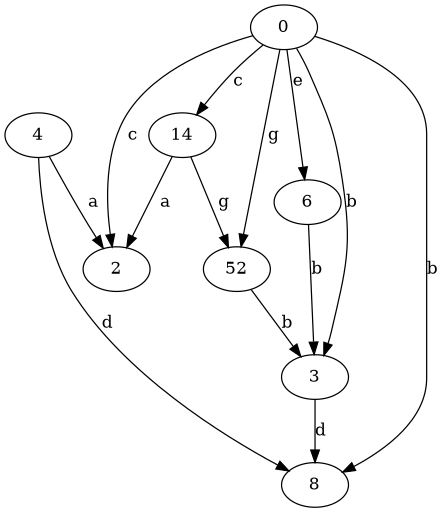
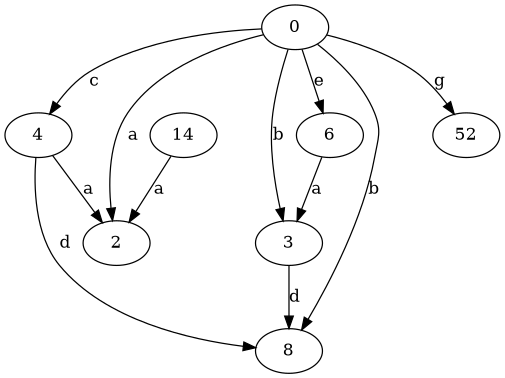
  strict digraph {
    14
    2
    n3 [label=52]
    3
    8
    4
    0
    n8 [label=6]
    14 -> 2 [label=a]
-   14 -> n3 [label=g]
-   n3 -> 3 [label=b]
    3 -> 8 [label=d]
    4 -> 2 [label=a]
    4 -> 8 [label=d]
-   0 -> 2 [label=c]
+   0 -> 2 [label=a]
    0 -> n3 [label=g]
    0 -> 3 [label=b]
    0 -> 8 [label=b]
-   0 -> 14 [label=c]
+   0 -> 4 [label=c]
    0 -> n8 [label=e]
-   n8 -> 3 [label=b]
+   n8 -> 3 [label=a]
  }
